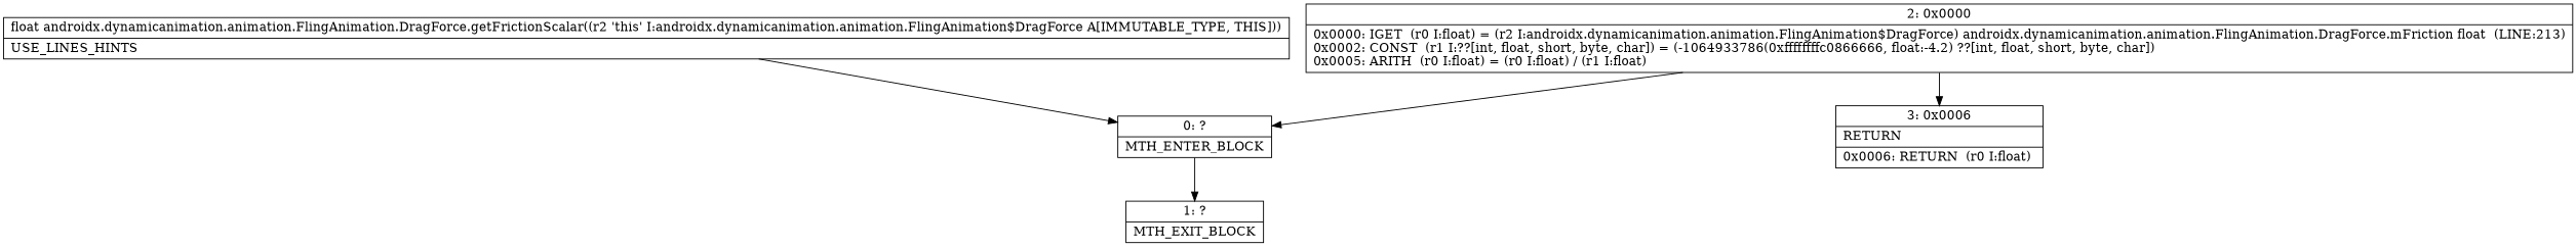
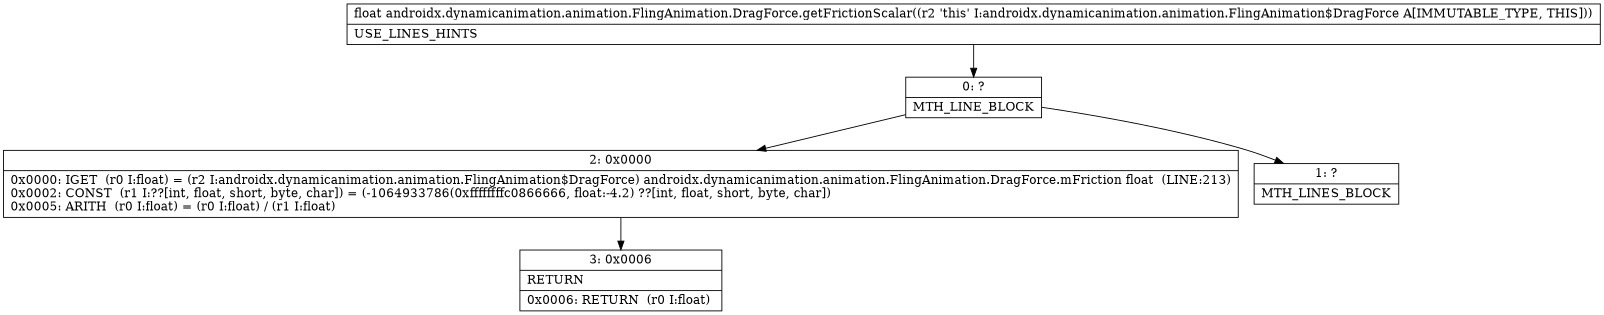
  digraph {
    node [shape=record]
-   n1 [label="{0\:\ ?|MTH_ENTER_BLOCK\l}"]
+   n1 [label="{0\:\ ?|MTH_LINE_BLOCK\l}"]
    n2 [label="{2\:\ 0x0000|0x0000: IGET  (r0 I:float) = (r2 I:androidx.dynamicanimation.animation.FlingAnimation$DragForce) androidx.dynamicanimation.animation.FlingAnimation.DragForce.mFriction float  (LINE:213)\l0x0002: CONST  (r1 I:??[int, float, short, byte, char]) = (\-1064933786(0xffffffffc0866666, float:\-4.2) ??[int, float, short, byte, char]) \l0x0005: ARITH  (r0 I:float) = (r0 I:float) \/ (r1 I:float) \l}"]
-   n3 [label="{1\:\ ?|MTH_EXIT_BLOCK\l}"]
+   n3 [label="{1\:\ ?|MTH_LINES_BLOCK\l}"]
    n4 [label="{3\:\ 0x0006|RETURN\l|0x0006: RETURN  (r0 I:float) \l}"]
    n5 [label="{float androidx.dynamicanimation.animation.FlingAnimation.DragForce.getFrictionScalar((r2 'this' I:androidx.dynamicanimation.animation.FlingAnimation$DragForce A[IMMUTABLE_TYPE, THIS]))  | USE_LINES_HINTS\l}"]
-   n2 -> n1
+   n1 -> n2
    n1 -> n3
    n2 -> n4
    n5 -> n1
  }
